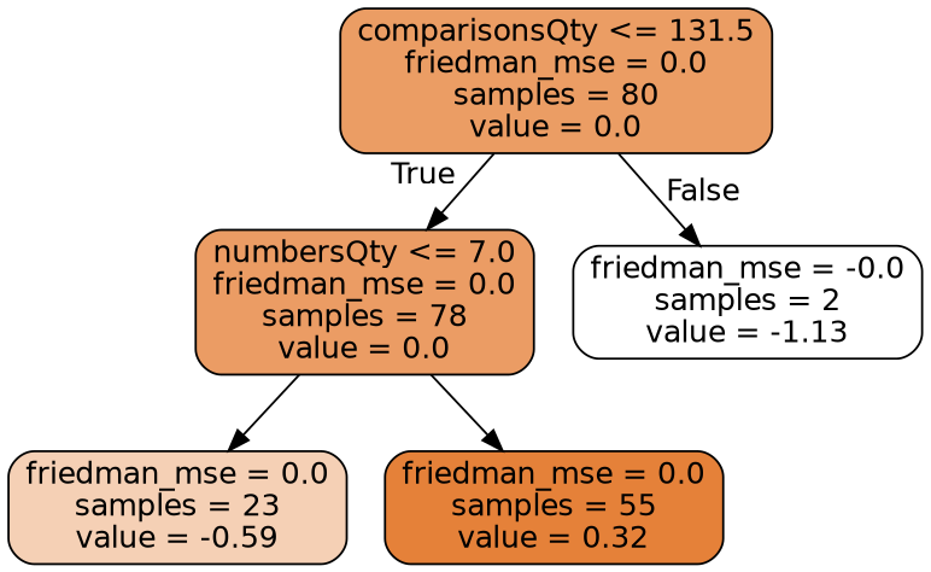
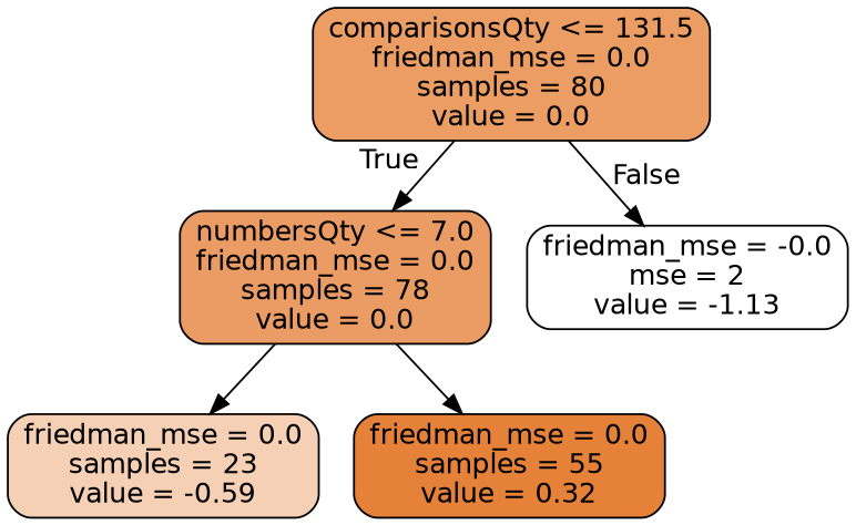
  digraph {
    node [color=black fontname=helvetica shape=box style="filled, rounded"]
    edge [fontname=helvetica]
    n1 [fillcolor="#eb9d64" label="comparisonsQty <= 131.5\nfriedman_mse = 0.0\nsamples = 80\nvalue = 0.0"]
    n2 [fillcolor="#eb9c64" label="numbersQty <= 7.0\nfriedman_mse = 0.0\nsamples = 78\nvalue = 0.0"]
-   n3 [fillcolor="#ffffff" label="friedman_mse = -0.0\nsamples = 2\nvalue = -1.13"]
+   n3 [fillcolor="#ffffff" label="friedman_mse = -0.0\nmse = 2\nvalue = -1.13"]
    n4 [fillcolor="#f5d0b5" label="friedman_mse = 0.0\nsamples = 23\nvalue = -0.59"]
    n5 [fillcolor="#e58139" label="friedman_mse = 0.0\nsamples = 55\nvalue = 0.32"]
    n1 -> n2 [headlabel=True labelangle=45 labeldistance=2.5]
    n1 -> n3 [headlabel=False labelangle=-45 labeldistance=2.5]
    n2 -> n4
    n2 -> n5
  }
